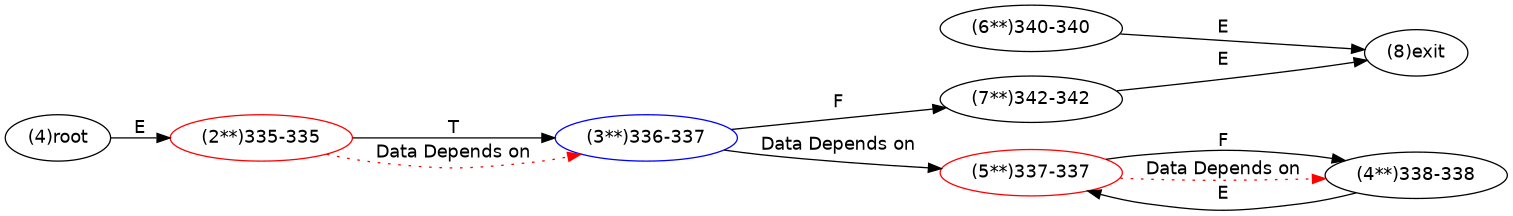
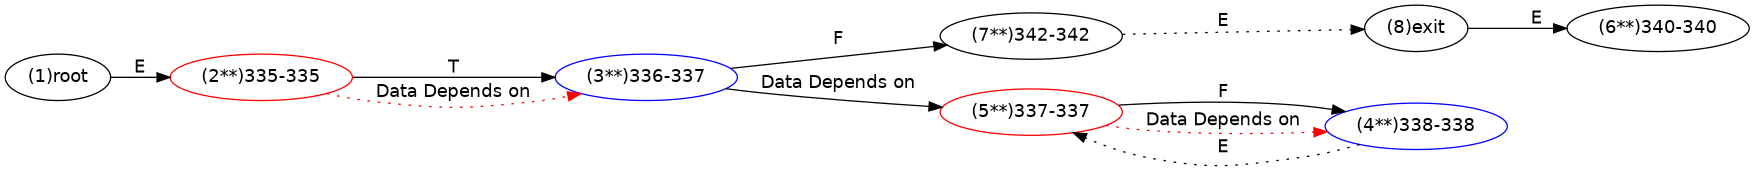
  digraph {
    fontname="DejaVu Sans"
    rankdir=LR
    node [fontname="DejaVu Sans"]
    edge [fontname="DejaVu Sans"]
-   n1 [label="(4)root"]
+   n1 [label="(1)root"]
    n2 [color=red label="(2**)335-335"]
    n3 [color=blue label="(3**)336-337"]
    n4 [label="(7**)342-342"]
    n5 [color=red label="(5**)337-337"]
    n6 [label="(8)exit"]
-   n7 [color=black label="(4**)338-338"]
+   n7 [color=blue label="(4**)338-338"]
    n8 [label="(6**)340-340"]
    n1 -> n2 [label=E]
    n2 -> n3 [label=T]
    n2 -> n3 [color=red label="Data Depends on" style=dotted]
    n3 -> n4 [label=F]
    n3 -> n5 [label="Data Depends on"]
-   n4 -> n6 [label=E]
+   n4 -> n6 [label=E style=dotted]
    n5 -> n7 [label=F]
    n5 -> n7 [color=red label="Data Depends on" style=dotted]
-   n7 -> n5 [label=E]
-   n8 -> n6 [label=E]
+   n7 -> n5 [label=E style=dotted]
+   n6 -> n8 [label=E]
  }
